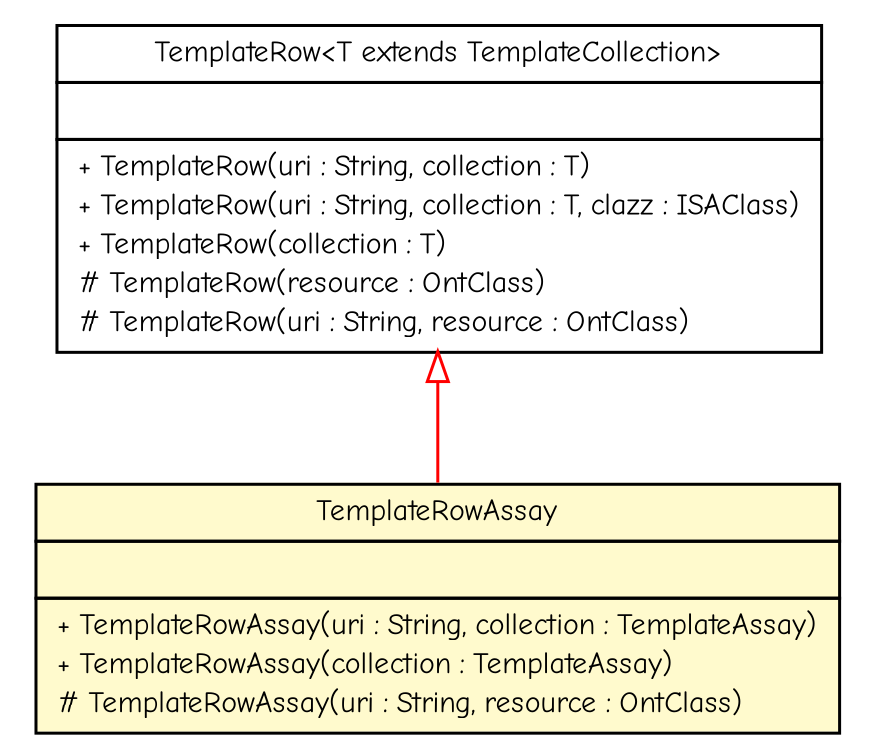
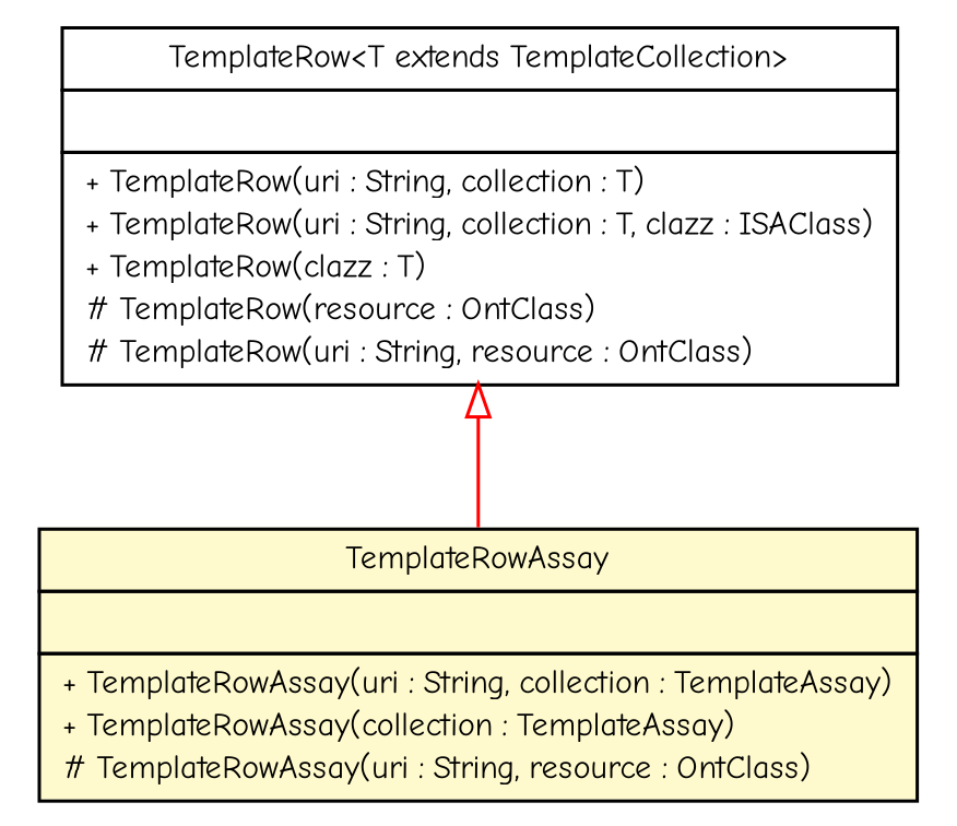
  digraph {
    fontname="Comic Neue"
    node [fontcolor=black fontname="Comic Neue" fontsize=10.0 shape=plaintext]
    n1 [label=<<table border="0" cellborder="1" cellspacing="0" cellpadding="2" port="p" bgcolor="lemonChiffon" href="./TemplateRowAssay.html"> 		<tr><td><table border="0" cellspacing="0" cellpadding="1"> 			<tr><td> TemplateRowAssay </td></tr> 		</table></td></tr> 		<tr><td><table border="0" cellspacing="0" cellpadding="1"> 			<tr><td align="left">  </td></tr> 		</table></td></tr> 		<tr><td><table border="0" cellspacing="0" cellpadding="1"> 			<tr><td align="left"> + TemplateRowAssay(uri : String, collection : TemplateAssay) </td></tr> 			<tr><td align="left"> + TemplateRowAssay(collection : TemplateAssay) </td></tr> 			<tr><td align="left"> # TemplateRowAssay(uri : String, resource : OntClass) </td></tr> 		</table></td></tr> 		</table>>]
-   n2 [label=<<table border="0" cellborder="1" cellspacing="0" cellpadding="2" port="p" href="./TemplateRow.html"> 		<tr><td><table border="0" cellspacing="0" cellpadding="1"> 			<tr><td> TemplateRow&lt;T extends TemplateCollection&gt; </td></tr> 		</table></td></tr> 		<tr><td><table border="0" cellspacing="0" cellpadding="1"> 			<tr><td align="left">  </td></tr> 		</table></td></tr> 		<tr><td><table border="0" cellspacing="0" cellpadding="1"> 			<tr><td align="left"> + TemplateRow(uri : String, collection : T) </td></tr> 			<tr><td align="left"> + TemplateRow(uri : String, collection : T, clazz : ISAClass) </td></tr> 			<tr><td align="left"> + TemplateRow(collection : T) </td></tr> 			<tr><td align="left"> # TemplateRow(resource : OntClass) </td></tr> 			<tr><td align="left"> # TemplateRow(uri : String, resource : OntClass) </td></tr> 		</table></td></tr> 		</table>>]
+   n2 [label=<<table border="0" cellborder="1" cellspacing="0" cellpadding="2" port="p" href="./TemplateRow.html"> 		<tr><td><table border="0" cellspacing="0" cellpadding="1"> 			<tr><td> TemplateRow&lt;T extends TemplateCollection&gt; </td></tr> 		</table></td></tr> 		<tr><td><table border="0" cellspacing="0" cellpadding="1"> 			<tr><td align="left">  </td></tr> 		</table></td></tr> 		<tr><td><table border="0" cellspacing="0" cellpadding="1"> 			<tr><td align="left"> + TemplateRow(uri : String, collection : T) </td></tr> 			<tr><td align="left"> + TemplateRow(uri : String, collection : T, clazz : ISAClass) </td></tr> 			<tr><td align="left"> + TemplateRow(clazz : T) </td></tr> 			<tr><td align="left"> # TemplateRow(resource : OntClass) </td></tr> 			<tr><td align="left"> # TemplateRow(uri : String, resource : OntClass) </td></tr> 		</table></td></tr> 		</table>>]
    n2 -> n1 [arrowtail=empty dir=back fontname="Comic Neue" fontsize=10 headport=p labelfontname=arial labelfontsize=10 tailport=p color=red]
  }
